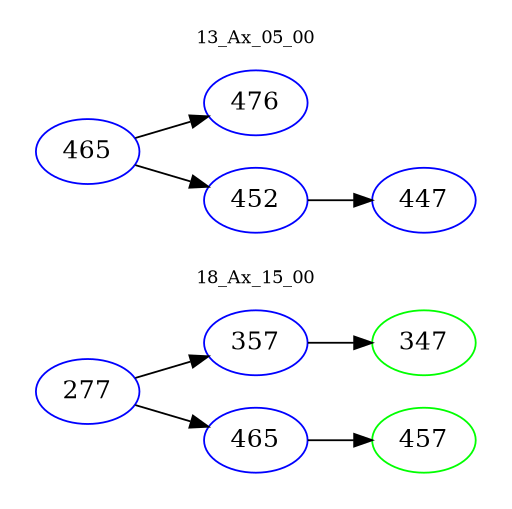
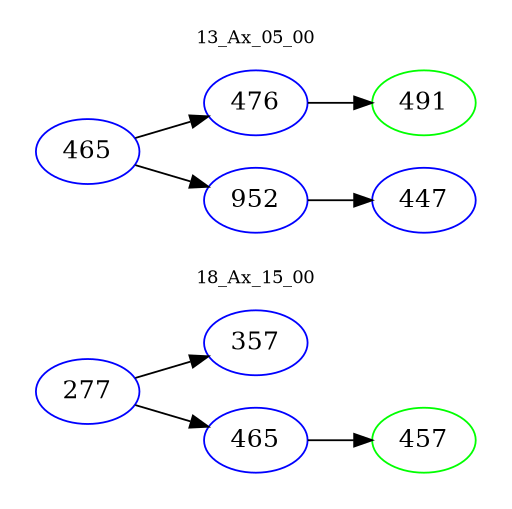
  digraph {
    rankdir=LR
    node [color=blue]
    edge [color=black]
    n1 [label=277]
    n2 [label=465]
    n3 [label=357]
    n4 [color=green label=457]
-   n5 [color=green label=347]
    n6 [label=465]
-   n7 [label=452]
+   n7 [label=952]
    n8 [label=476]
    n9 [label=447]
+   n10 [color=green label=491]
    subgraph cluster_1 {
      color=white
      fontsize=10
      label="18_Ax_15_00"
      n1
      n2
      n3
      n4
-     n5
    }
    subgraph cluster_2 {
      color=white
      fontsize=10
      label="13_Ax_05_00"
      n6
      n7
      n8
      n9
+     n10
    }
    n1 -> n2
    n1 -> n3
    n2 -> n4
-   n3 -> n5
    n6 -> n7
    n6 -> n8
    n7 -> n9
+   n8 -> n10
  }
